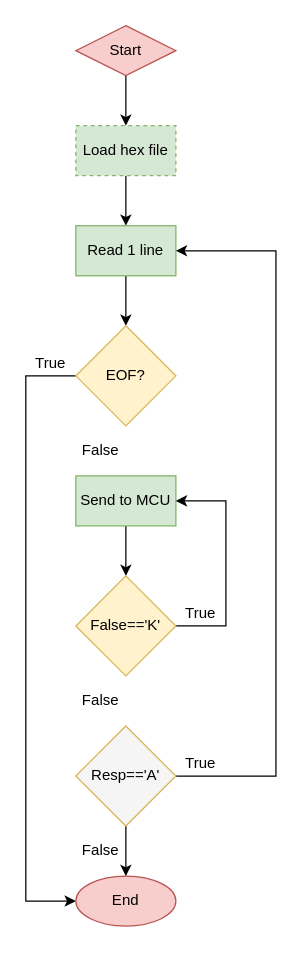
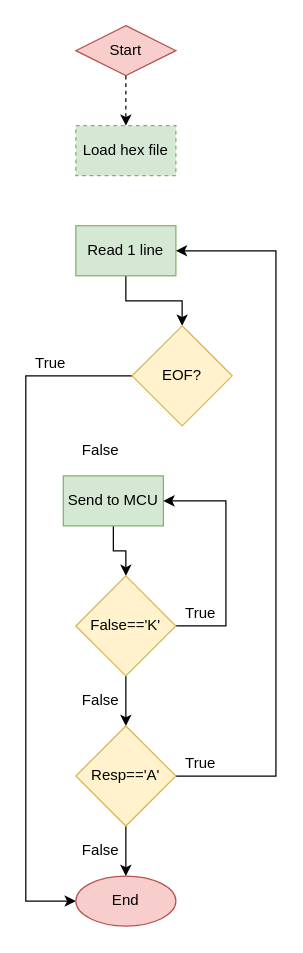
  <mxCell id="0" />
  <mxCell id="1" parent="0" />
- <mxCell id="2" style="edgeStyle=orthogonalEdgeStyle;rounded=0;orthogonalLoop=1;jettySize=auto;html=1;entryX=0.5;entryY=0;entryDx=0;entryDy=0;" parent="1" source="3" target="5" edge="1"><mxGeometry relative="1" as="geometry" /></mxCell>
+ <mxCell id="2" style="edgeStyle=orthogonalEdgeStyle;rounded=0;orthogonalLoop=1;jettySize=auto;html=1;entryX=0.5;entryY=0;entryDx=0;entryDy=0;dashed=1;" parent="1" source="3" target="5" edge="1"><mxGeometry relative="1" as="geometry" /></mxCell>
  <mxCell id="3" value="Start" style="rhombus;whiteSpace=wrap;html=1;fillColor=#f8cecc;strokeColor=#b85450;" parent="1" vertex="1"><mxGeometry x="60" y="20" width="80" height="40" as="geometry" /></mxCell>
- <mxCell id="4" style="edgeStyle=orthogonalEdgeStyle;rounded=0;orthogonalLoop=1;jettySize=auto;html=1;entryX=0.5;entryY=0;entryDx=0;entryDy=0;" parent="1" source="5" target="7" edge="1"><mxGeometry relative="1" as="geometry" /></mxCell>
  <mxCell id="5" value="Load hex file" style="rounded=0;whiteSpace=wrap;html=1;fillColor=#d5e8d4;strokeColor=#82b366;dashed=1;" parent="1" vertex="1"><mxGeometry x="60" y="100" width="80" height="40" as="geometry" /></mxCell>
  <mxCell id="6" style="edgeStyle=orthogonalEdgeStyle;rounded=0;orthogonalLoop=1;jettySize=auto;html=1;entryX=0.5;entryY=0;entryDx=0;entryDy=0;" parent="1" source="7" target="9" edge="1"><mxGeometry relative="1" as="geometry" /></mxCell>
  <mxCell id="7" value="Read 1 line" style="rounded=0;whiteSpace=wrap;html=1;fillColor=#d5e8d4;strokeColor=#82b366;" parent="1" vertex="1"><mxGeometry x="60" y="180" width="80" height="40" as="geometry" /></mxCell>
  <mxCell id="8" style="edgeStyle=orthogonalEdgeStyle;rounded=0;orthogonalLoop=1;jettySize=auto;html=1;entryX=0;entryY=0.5;entryDx=0;entryDy=0;" parent="1" source="9" target="15" edge="1"><mxGeometry relative="1" as="geometry"><mxPoint x="100" y="680" as="targetPoint" /><Array as="points"><mxPoint x="20" y="300" /><mxPoint x="20" y="720" /></Array></mxGeometry></mxCell>
- <mxCell id="9" value="EOF?" style="rhombus;whiteSpace=wrap;html=1;fillColor=#fff2cc;strokeColor=#d6b656;" parent="1" vertex="1"><mxGeometry x="60" y="260" width="80" height="80" as="geometry" /></mxCell>
+ <mxCell id="9" value="EOF?" style="rhombus;whiteSpace=wrap;html=1;fillColor=#fff2cc;strokeColor=#d6b656;" parent="1" vertex="1"><mxGeometry x="105" y="260" width="80" height="80" as="geometry" /></mxCell>
  <mxCell id="10" style="edgeStyle=orthogonalEdgeStyle;rounded=0;orthogonalLoop=1;jettySize=auto;html=1;entryX=0.5;entryY=0;entryDx=0;entryDy=0;" parent="1" source="11" target="14" edge="1"><mxGeometry relative="1" as="geometry" /></mxCell>
- <mxCell id="11" value="Send to MCU" style="rounded=0;whiteSpace=wrap;html=1;fillColor=#d5e8d4;strokeColor=#82b366;" parent="1" vertex="1"><mxGeometry x="60" y="380" width="80" height="40" as="geometry" /></mxCell>
+ <mxCell id="11" value="Send to MCU" style="rounded=0;whiteSpace=wrap;html=1;fillColor=#d5e8d4;strokeColor=#82b366;" parent="1" vertex="1"><mxGeometry x="50" y="380" width="80" height="40" as="geometry" /></mxCell>
+ <mxCell id="12" style="edgeStyle=orthogonalEdgeStyle;rounded=0;orthogonalLoop=1;jettySize=auto;html=1;entryX=0.5;entryY=0;entryDx=0;entryDy=0;" parent="1" source="14" target="18" edge="1"><mxGeometry relative="1" as="geometry" /></mxCell>
  <mxCell id="13" style="edgeStyle=orthogonalEdgeStyle;rounded=0;orthogonalLoop=1;jettySize=auto;html=1;entryX=1;entryY=0.5;entryDx=0;entryDy=0;" parent="1" source="14" target="11" edge="1"><mxGeometry relative="1" as="geometry"><Array as="points"><mxPoint x="180" y="500" /><mxPoint x="180" y="400" /></Array></mxGeometry></mxCell>
  <mxCell id="14" value="False=='K'" style="rhombus;whiteSpace=wrap;html=1;fillColor=#fff2cc;strokeColor=#d6b656;" parent="1" vertex="1"><mxGeometry x="60" y="460" width="80" height="80" as="geometry" /></mxCell>
  <mxCell id="15" value="End" style="ellipse;whiteSpace=wrap;html=1;fillColor=#f8cecc;strokeColor=#b85450;" parent="1" vertex="1"><mxGeometry x="60" y="700" width="80" height="40" as="geometry" /></mxCell>
  <mxCell id="16" style="edgeStyle=orthogonalEdgeStyle;rounded=0;orthogonalLoop=1;jettySize=auto;html=1;entryX=0.5;entryY=0;entryDx=0;entryDy=0;" parent="1" source="18" target="15" edge="1"><mxGeometry relative="1" as="geometry" /></mxCell>
  <mxCell id="17" style="edgeStyle=orthogonalEdgeStyle;rounded=0;orthogonalLoop=1;jettySize=auto;html=1;entryX=1;entryY=0.5;entryDx=0;entryDy=0;" parent="1" source="18" target="7" edge="1"><mxGeometry relative="1" as="geometry"><mxPoint x="220" y="450" as="targetPoint" /><Array as="points"><mxPoint x="220" y="620" /><mxPoint x="220" y="200" /></Array></mxGeometry></mxCell>
- <mxCell id="18" value="Resp=='A'" style="rhombus;whiteSpace=wrap;html=1;fillColor=#f5f5f5;strokeColor=#d6b656;" parent="1" vertex="1"><mxGeometry x="60" y="580" width="80" height="80" as="geometry" /></mxCell>
+ <mxCell id="18" value="Resp=='A'" style="rhombus;whiteSpace=wrap;html=1;fillColor=#fff2cc;strokeColor=#d6b656;" parent="1" vertex="1"><mxGeometry x="60" y="580" width="80" height="80" as="geometry" /></mxCell>
  <mxCell id="19" value="True" style="text;html=1;strokeColor=none;fillColor=none;align=center;verticalAlign=middle;whiteSpace=wrap;rounded=0;" parent="1" vertex="1"><mxGeometry x="20" y="280" width="40" height="20" as="geometry" /></mxCell>
  <mxCell id="20" value="False" style="text;html=1;strokeColor=none;fillColor=none;align=center;verticalAlign=middle;whiteSpace=wrap;rounded=0;" parent="1" vertex="1"><mxGeometry x="60" y="350" width="40" height="20" as="geometry" /></mxCell>
  <mxCell id="21" value="True" style="text;html=1;strokeColor=none;fillColor=none;align=center;verticalAlign=middle;whiteSpace=wrap;rounded=0;" parent="1" vertex="1"><mxGeometry x="140" y="480" width="40" height="20" as="geometry" /></mxCell>
  <mxCell id="22" value="True" style="text;html=1;strokeColor=none;fillColor=none;align=center;verticalAlign=middle;whiteSpace=wrap;rounded=0;" parent="1" vertex="1"><mxGeometry x="140" y="600" width="40" height="20" as="geometry" /></mxCell>
  <mxCell id="23" value="False" style="text;html=1;strokeColor=none;fillColor=none;align=center;verticalAlign=middle;whiteSpace=wrap;rounded=0;" parent="1" vertex="1"><mxGeometry x="60" y="550" width="40" height="20" as="geometry" /></mxCell>
  <mxCell id="24" value="False" style="text;html=1;strokeColor=none;fillColor=none;align=center;verticalAlign=middle;whiteSpace=wrap;rounded=0;" parent="1" vertex="1"><mxGeometry x="60" y="670" width="40" height="20" as="geometry" /></mxCell>
